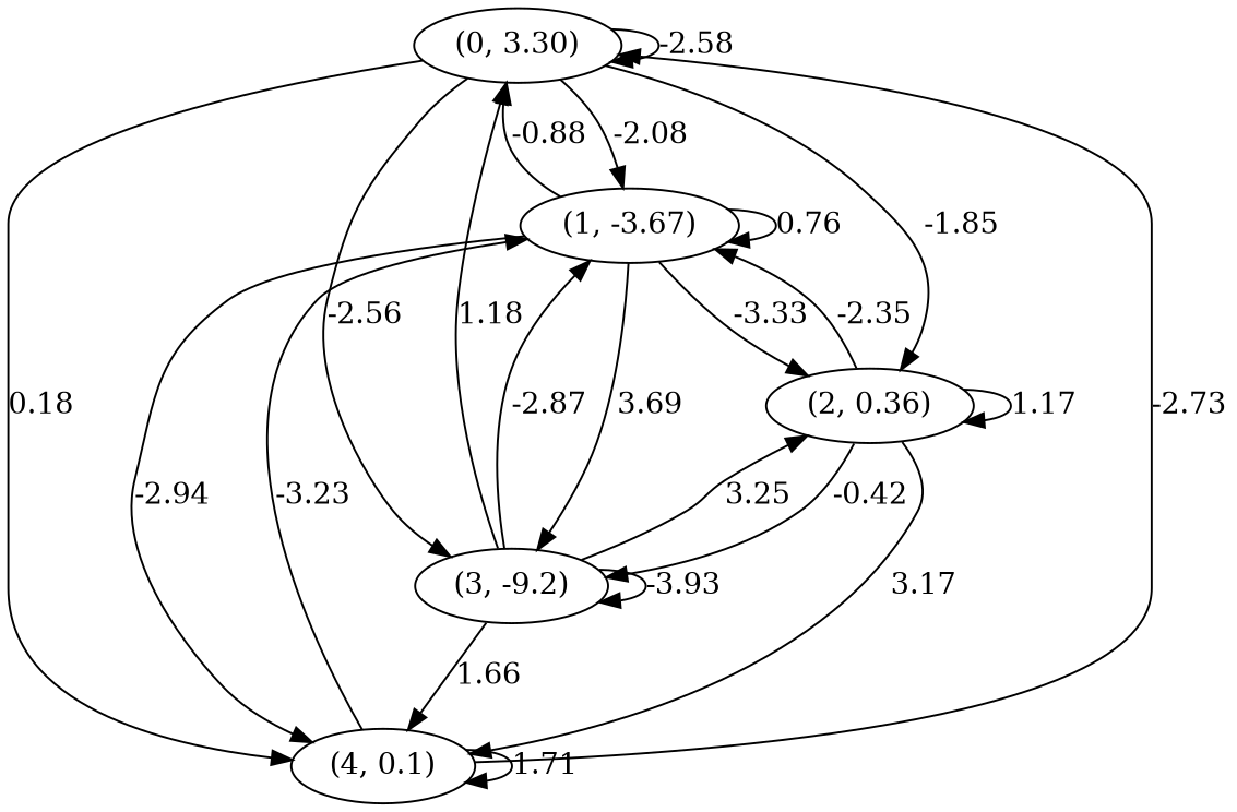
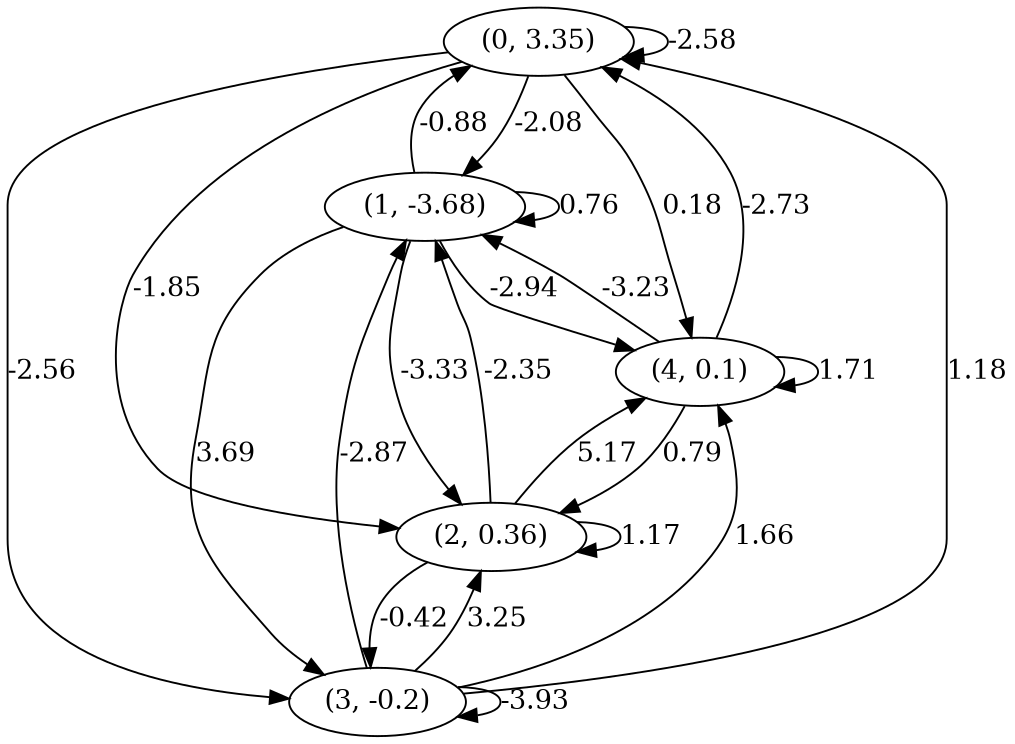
  digraph {
-   n1 [label="(0, 3.30)"]
-   n2 [label="(1, -3.67)"]
+   n1 [label="(0, 3.35)"]
+   n2 [label="(1, -3.68)"]
    n3 [label="(2, 0.36)"]
-   n4 [label="(3, -9.2)"]
+   n4 [label="(3, -0.2)"]
    n5 [label="(4, 0.1)"]
    n1 -> n1 [label=-2.58]
    n1 -> n2 [label=-2.08]
    n1 -> n3 [label=-1.85]
    n1 -> n4 [label=-2.56]
    n1 -> n5 [label=0.18]
    n2 -> n1 [label=-0.88]
    n2 -> n2 [label=0.76]
    n2 -> n3 [label=-3.33]
    n2 -> n4 [label=3.69]
    n2 -> n5 [label=-2.94]
    n3 -> n2 [label=-2.35]
    n3 -> n3 [label=1.17]
    n3 -> n4 [label=-0.42]
-   n3 -> n5 [label=3.17]
+   n3 -> n5 [label=5.17]
    n4 -> n1 [label=1.18]
    n4 -> n2 [label=-2.87]
    n4 -> n3 [label=3.25]
    n4 -> n4 [label=-3.93]
    n4 -> n5 [label=1.66]
    n5 -> n1 [label=-2.73]
    n5 -> n2 [label=-3.23]
+   n5 -> n3 [label=0.79]
    n5 -> n5 [label=1.71]
  }
